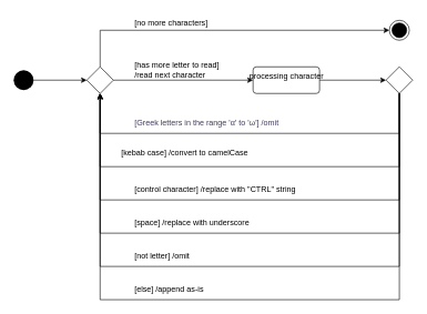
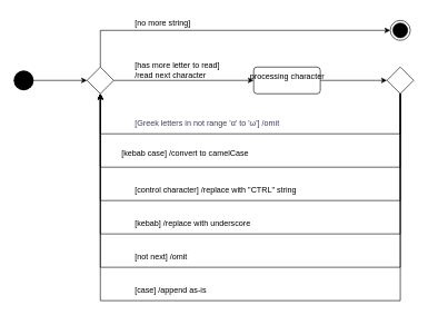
  <mxCell id="0" />
  <mxCell id="1" parent="0" />
  <mxCell id="2" style="edgeStyle=orthogonalEdgeStyle;rounded=0;orthogonalLoop=1;jettySize=auto;html=1;exitX=1;exitY=0.5;exitDx=0;exitDy=0;entryX=0;entryY=0.5;entryDx=0;entryDy=0;" edge="1" parent="1" source="4" target="13"><mxGeometry relative="1" as="geometry" /></mxCell>
  <mxCell id="3" style="edgeStyle=orthogonalEdgeStyle;rounded=0;orthogonalLoop=1;jettySize=auto;html=1;exitX=0.5;exitY=0;exitDx=0;exitDy=0;entryX=0;entryY=0.5;entryDx=0;entryDy=0;fontFamily=Helvetica;fontSize=12;" edge="1" parent="1" source="4" target="15"><mxGeometry relative="1" as="geometry" /></mxCell>
  <mxCell id="4" value="" style="rhombus;whiteSpace=wrap;html=1;" vertex="1" parent="1"><mxGeometry x="130" y="100" width="40" height="40" as="geometry" /></mxCell>
  <mxCell id="5" style="edgeStyle=orthogonalEdgeStyle;rounded=0;orthogonalLoop=1;jettySize=auto;html=1;exitX=1;exitY=0.5;exitDx=0;exitDy=0;entryX=0;entryY=0.5;entryDx=0;entryDy=0;" edge="1" parent="1" source="6" target="4"><mxGeometry relative="1" as="geometry" /></mxCell>
  <mxCell id="6" value="" style="ellipse;fillColor=#000000;strokeColor=none;" vertex="1" parent="1"><mxGeometry x="20" y="105" width="30" height="30" as="geometry" /></mxCell>
  <mxCell id="7" style="edgeStyle=orthogonalEdgeStyle;rounded=0;orthogonalLoop=1;jettySize=auto;html=1;exitX=0.5;exitY=1;exitDx=0;exitDy=0;entryX=0.5;entryY=1;entryDx=0;entryDy=0;" edge="1" parent="1" source="22" target="4"><mxGeometry relative="1" as="geometry"><mxPoint x="500" y="110" as="sourcePoint" /><Array as="points"><mxPoint x="600" y="350" /><mxPoint x="150" y="350" /></Array></mxGeometry></mxCell>
  <mxCell id="8" style="edgeStyle=orthogonalEdgeStyle;rounded=0;orthogonalLoop=1;jettySize=auto;html=1;entryX=0.5;entryY=1;entryDx=0;entryDy=0;exitX=0.5;exitY=1;exitDx=0;exitDy=0;" edge="1" parent="1" source="22" target="4"><mxGeometry relative="1" as="geometry"><mxPoint x="700" y="170" as="sourcePoint" /><Array as="points"><mxPoint x="600" y="300" /><mxPoint x="150" y="300" /></Array></mxGeometry></mxCell>
  <mxCell id="9" style="edgeStyle=orthogonalEdgeStyle;rounded=0;orthogonalLoop=1;jettySize=auto;html=1;exitX=0.5;exitY=1;exitDx=0;exitDy=0;entryX=0.5;entryY=1;entryDx=0;entryDy=0;" edge="1" parent="1" source="22" target="4"><mxGeometry relative="1" as="geometry"><Array as="points"><mxPoint x="600" y="250" /><mxPoint x="150" y="250" /></Array></mxGeometry></mxCell>
  <mxCell id="10" style="edgeStyle=orthogonalEdgeStyle;rounded=0;orthogonalLoop=1;jettySize=auto;html=1;exitX=0.5;exitY=1;exitDx=0;exitDy=0;entryX=0.5;entryY=1;entryDx=0;entryDy=0;" edge="1" parent="1" source="22" target="4"><mxGeometry relative="1" as="geometry"><Array as="points"><mxPoint x="600" y="200" /><mxPoint x="150" y="200" /></Array></mxGeometry></mxCell>
  <mxCell id="11" style="edgeStyle=orthogonalEdgeStyle;rounded=0;orthogonalLoop=1;jettySize=auto;html=1;entryX=0.5;entryY=1;entryDx=0;entryDy=0;fontFamily=Helvetica;fontSize=12;exitX=0.5;exitY=1;exitDx=0;exitDy=0;" edge="1" parent="1" source="22" target="4"><mxGeometry relative="1" as="geometry"><mxPoint x="690" y="280" as="sourcePoint" /><Array as="points"><mxPoint x="600" y="400" /><mxPoint x="150" y="400" /></Array></mxGeometry></mxCell>
  <mxCell id="12" style="edgeStyle=orthogonalEdgeStyle;rounded=0;orthogonalLoop=1;jettySize=auto;html=1;exitX=1;exitY=0.5;exitDx=0;exitDy=0;entryX=0;entryY=0.5;entryDx=0;entryDy=0;fontFamily=Helvetica;fontSize=12;" edge="1" parent="1" source="13" target="22"><mxGeometry relative="1" as="geometry" /></mxCell>
  <mxCell id="13" value="processing character" style="html=1;align=center;verticalAlign=top;rounded=1;absoluteArcSize=1;arcSize=10;dashed=0;" vertex="1" parent="1"><mxGeometry x="380" y="100" width="100" height="40" as="geometry" /></mxCell>
- <mxCell id="14" value="[space] /replace with underscore" style="text;html=1;strokeColor=none;fillColor=none;align=left;verticalAlign=middle;whiteSpace=wrap;rounded=0;" vertex="1" parent="1"><mxGeometry x="200" y="320" width="190" height="30" as="geometry" /></mxCell>
+ <mxCell id="14" value="[kebab] /replace with underscore" style="text;html=1;strokeColor=none;fillColor=none;align=left;verticalAlign=middle;whiteSpace=wrap;rounded=0;" vertex="1" parent="1"><mxGeometry x="200" y="320" width="190" height="30" as="geometry" /></mxCell>
  <mxCell id="15" value="" style="ellipse;html=1;shape=endState;fillColor=#000000;strokeColor=#000000;" vertex="1" parent="1"><mxGeometry x="585" y="30" width="30" height="30" as="geometry" /></mxCell>
- <mxCell id="16" value="[no more characters]" style="text;html=1;strokeColor=none;fillColor=none;align=left;verticalAlign=middle;whiteSpace=wrap;rounded=0;" vertex="1" parent="1"><mxGeometry x="200" y="20" width="120" height="30" as="geometry" /></mxCell>
+ <mxCell id="16" value="[no more string]" style="text;html=1;strokeColor=none;fillColor=none;align=left;verticalAlign=middle;whiteSpace=wrap;rounded=0;" vertex="1" parent="1"><mxGeometry x="200" y="20" width="120" height="30" as="geometry" /></mxCell>
  <mxCell id="17" value="[has more letter to read] /read next character" style="text;html=1;strokeColor=none;fillColor=none;align=left;verticalAlign=middle;whiteSpace=wrap;rounded=0;" vertex="1" parent="1"><mxGeometry x="200" y="90" width="160" height="30" as="geometry" /></mxCell>
  <mxCell id="18" value="[control character] /replace with &quot;CTRL&quot; string" style="text;html=1;strokeColor=none;fillColor=none;align=left;verticalAlign=middle;whiteSpace=wrap;rounded=0;" vertex="1" parent="1"><mxGeometry x="200" y="270" width="250" height="30" as="geometry" /></mxCell>
  <mxCell id="19" value="[kebab case] /convert to camelCase" style="text;html=1;strokeColor=none;fillColor=none;align=left;verticalAlign=middle;whiteSpace=wrap;rounded=0;" vertex="1" parent="1"><mxGeometry x="180" y="215" width="200" height="30" as="geometry" /></mxCell>
- <mxCell id="20" value="&lt;p&gt;&lt;span style=&quot;color: rgb(63, 58, 90); background-color: rgb(255, 255, 255);&quot;&gt;&lt;font style=&quot;font-size: 12px;&quot;&gt;[Greek letters in the range 'α' to 'ω'] /omit&lt;/font&gt;&lt;/span&gt;&lt;br&gt;&lt;/p&gt;" style="text;html=1;strokeColor=none;fillColor=none;align=left;verticalAlign=middle;whiteSpace=wrap;rounded=0;" vertex="1" parent="1"><mxGeometry x="200" y="170" width="250" height="30" as="geometry" /></mxCell>
+ <mxCell id="20" value="&lt;p&gt;&lt;span style=&quot;color: rgb(63, 58, 90); background-color: rgb(255, 255, 255);&quot;&gt;&lt;font style=&quot;font-size: 12px;&quot;&gt;[Greek letters in not range 'α' to 'ω'] /omit&lt;/font&gt;&lt;/span&gt;&lt;br&gt;&lt;/p&gt;" style="text;html=1;strokeColor=none;fillColor=none;align=left;verticalAlign=middle;whiteSpace=wrap;rounded=0;" vertex="1" parent="1"><mxGeometry x="200" y="170" width="250" height="30" as="geometry" /></mxCell>
  <mxCell id="21" style="edgeStyle=orthogonalEdgeStyle;rounded=0;orthogonalLoop=1;jettySize=auto;html=1;exitX=0.5;exitY=1;exitDx=0;exitDy=0;entryX=0.5;entryY=1;entryDx=0;entryDy=0;fontFamily=Helvetica;fontSize=12;" edge="1" parent="1" source="22" target="4"><mxGeometry relative="1" as="geometry"><Array as="points"><mxPoint x="600" y="450" /><mxPoint x="150" y="450" /></Array></mxGeometry></mxCell>
  <mxCell id="22" value="" style="rhombus;whiteSpace=wrap;html=1;fontFamily=Helvetica;fontSize=12;" vertex="1" parent="1"><mxGeometry x="580" y="100" width="40" height="40" as="geometry" /></mxCell>
- <mxCell id="23" value="[not letter] /omit" style="text;html=1;strokeColor=none;fillColor=none;align=left;verticalAlign=middle;whiteSpace=wrap;rounded=0;fontFamily=Helvetica;fontSize=12;" vertex="1" parent="1"><mxGeometry x="200" y="370" width="125" height="30" as="geometry" /></mxCell>
- <mxCell id="24" value="[else] /append as-is" style="text;html=1;strokeColor=none;fillColor=none;align=left;verticalAlign=middle;whiteSpace=wrap;rounded=0;fontFamily=Helvetica;fontSize=12;" vertex="1" parent="1"><mxGeometry x="200" y="420" width="125" height="30" as="geometry" /></mxCell>
+ <mxCell id="23" value="[not next] /omit" style="text;html=1;strokeColor=none;fillColor=none;align=left;verticalAlign=middle;whiteSpace=wrap;rounded=0;fontFamily=Helvetica;fontSize=12;" vertex="1" parent="1"><mxGeometry x="200" y="370" width="125" height="30" as="geometry" /></mxCell>
+ <mxCell id="24" value="[case] /append as-is" style="text;html=1;strokeColor=none;fillColor=none;align=left;verticalAlign=middle;whiteSpace=wrap;rounded=0;fontFamily=Helvetica;fontSize=12;" vertex="1" parent="1"><mxGeometry x="200" y="420" width="125" height="30" as="geometry" /></mxCell>
